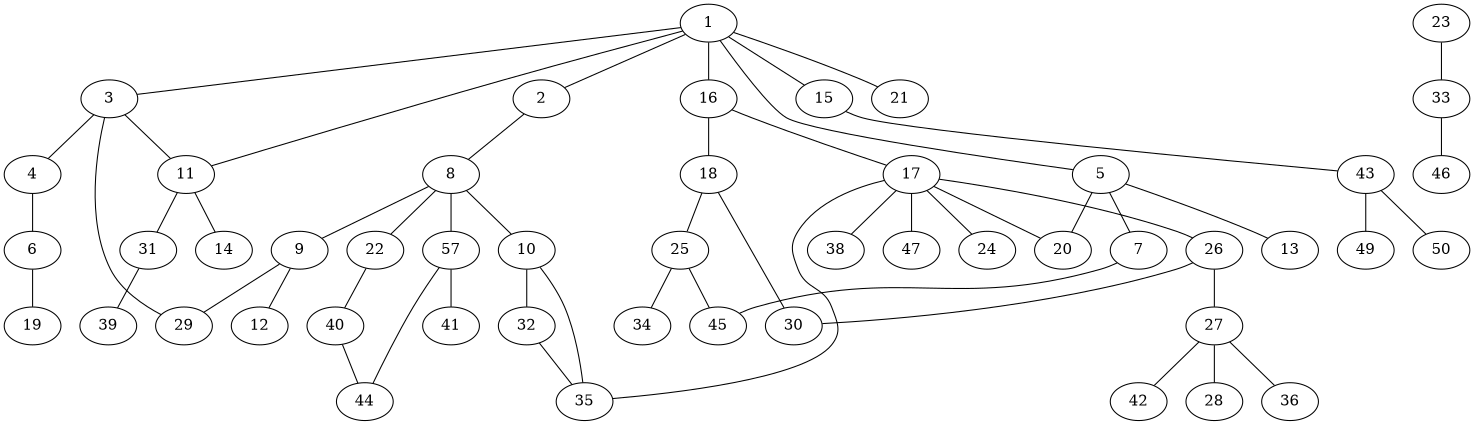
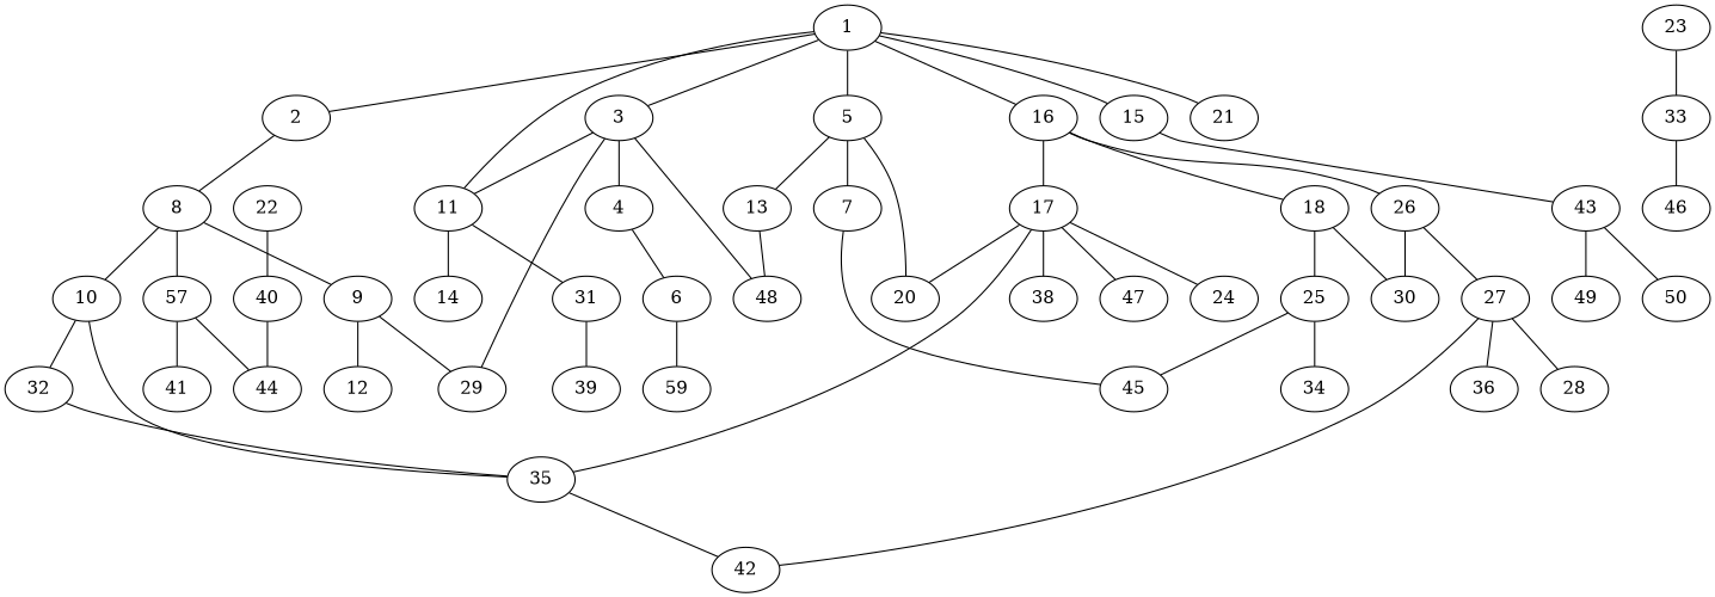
  graph {
    1
    2
    3
    5
    11
    15
    16
    21
    8
    4
    29
+   48
    7
    13
    20
    14
    31
    43
    17
    18
    26
    9
    10
    22
    n25 [label=57]
    6
    45
    39
    49
    50
    35
    24
    38
    47
    25
    30
    27
    12
    32
    40
    41
    44
-   19
+   19 [label=59]
    23
    33
    42
    34
    28
    36
    46
    1 -- 2
    1 -- 3
    1 -- 5
    1 -- 11
    1 -- 15
    1 -- 16
    1 -- 21
    2 -- 8
    3 -- 11
    3 -- 4
    3 -- 29
+   3 -- 48
    5 -- 7
    5 -- 13
    5 -- 20
    11 -- 14
    11 -- 31
    15 -- 43
    16 -- 17
    16 -- 18
-   17 -- 26
+   16 -- 26
    8 -- 9
    8 -- 10
-   8 -- 22
    8 -- n25
    4 -- 6
    7 -- 45
+   13 -- 48
    31 -- 39
    43 -- 49
    43 -- 50
    17 -- 20
    17 -- 35
    17 -- 24
    17 -- 38
    17 -- 47
    18 -- 25
    18 -- 30
    26 -- 30
    26 -- 27
    9 -- 29
    9 -- 12
    10 -- 35
    10 -- 32
    22 -- 40
    n25 -- 41
    n25 -- 44
    6 -- 19
+   35 -- 42
    25 -- 45
    25 -- 34
    27 -- 42
    27 -- 28
    27 -- 36
    32 -- 35
    40 -- 44
    23 -- 33
    33 -- 46
  }
